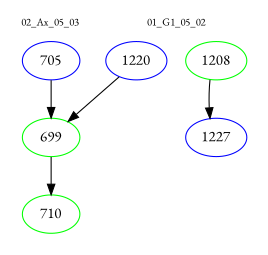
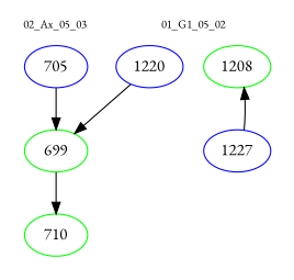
  digraph {
    fontname="EB Garamond"
    node [color=blue fontname="EB Garamond"]
    edge [color=black fontname="EB Garamond"]
    n1 [label=705]
    n2 [color=green label=699]
    n3 [color=green label=710]
    n4 [label=1220]
    n5 [color=green label=1208]
    n6 [label=1227]
    subgraph cluster_1 {
      color=white
      fontsize=10
      label="02_Ax_05_03"
      n1
      n2
      n3
    }
    subgraph cluster_2 {
      color=white
      fontsize=10
      label="01_G1_05_02"
      n4
      n5
      n6
    }
    n1 -> n2
    n2 -> n3
    n4 -> n2
-   n5 -> n6
+   n6 -> n5
  }
